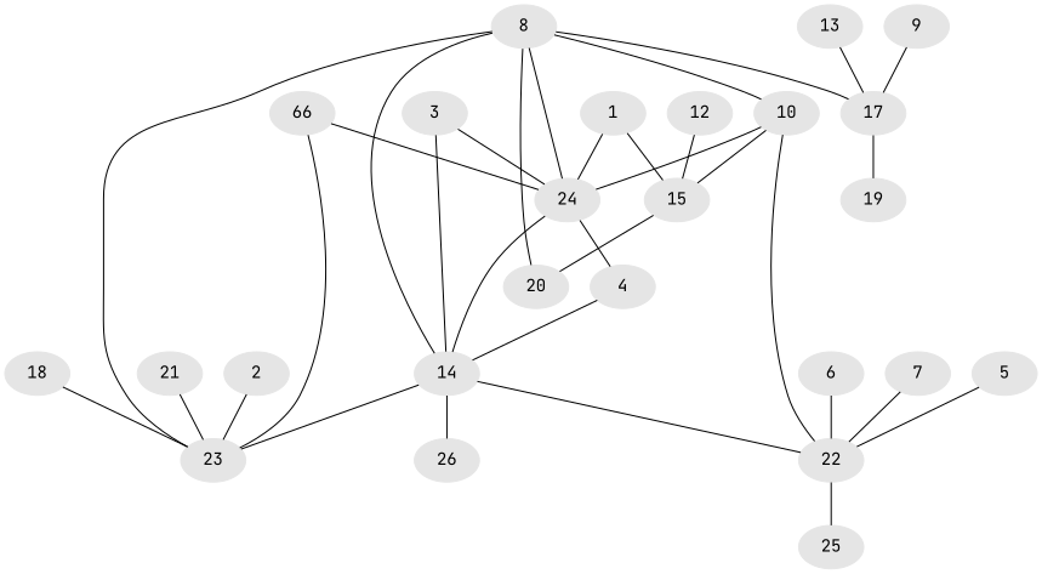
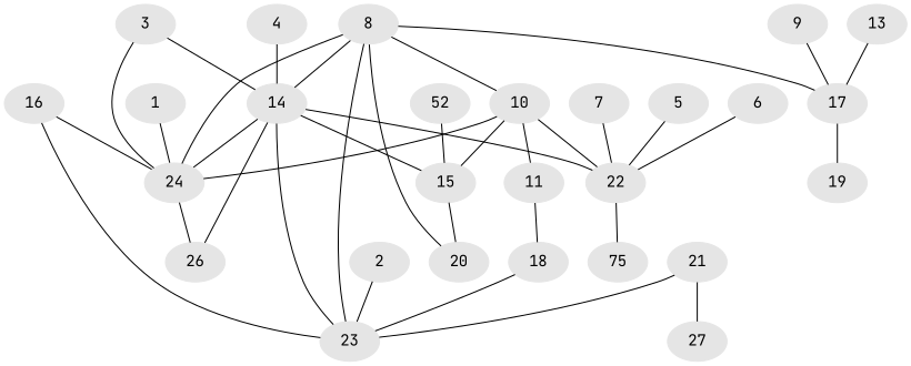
  graph {
    fontname="JetBrains Mono"
    node [color=gray90 fontname="JetBrains Mono" style=filled]
    edge [fontname="JetBrains Mono" weight=1.0]
    1
    24
    10
    22
+   11
    15
    26
    2
    23
    3
    14
    4
    5
-   25
+   25 [label=75]
    6
    7
    8
    17
    20
    19
    9
    18
-   12
+   12 [label=52]
    13
-   16 [label=66]
+   16
    21
+   27
    1 -- 24
-   24 -- 4
+   24 -- 26
    10 -- 24
    10 -- 22
+   10 -- 11
    10 -- 15
    22 -- 25
+   11 -- 18
    15 -- 20
    2 -- 23
    3 -- 24
    3 -- 14
    14 -- 24
    14 -- 22
-   1 -- 15
+   14 -- 15
    14 -- 26
    14 -- 23
    4 -- 14
    5 -- 22
    6 -- 22
    7 -- 22
    8 -- 24
    8 -- 10
    8 -- 23
    8 -- 14
    8 -- 17
    8 -- 20
    17 -- 19
    9 -- 17
    18 -- 23
    12 -- 15
    13 -- 17
    16 -- 24
    16 -- 23
    21 -- 23
+   21 -- 27
  }
